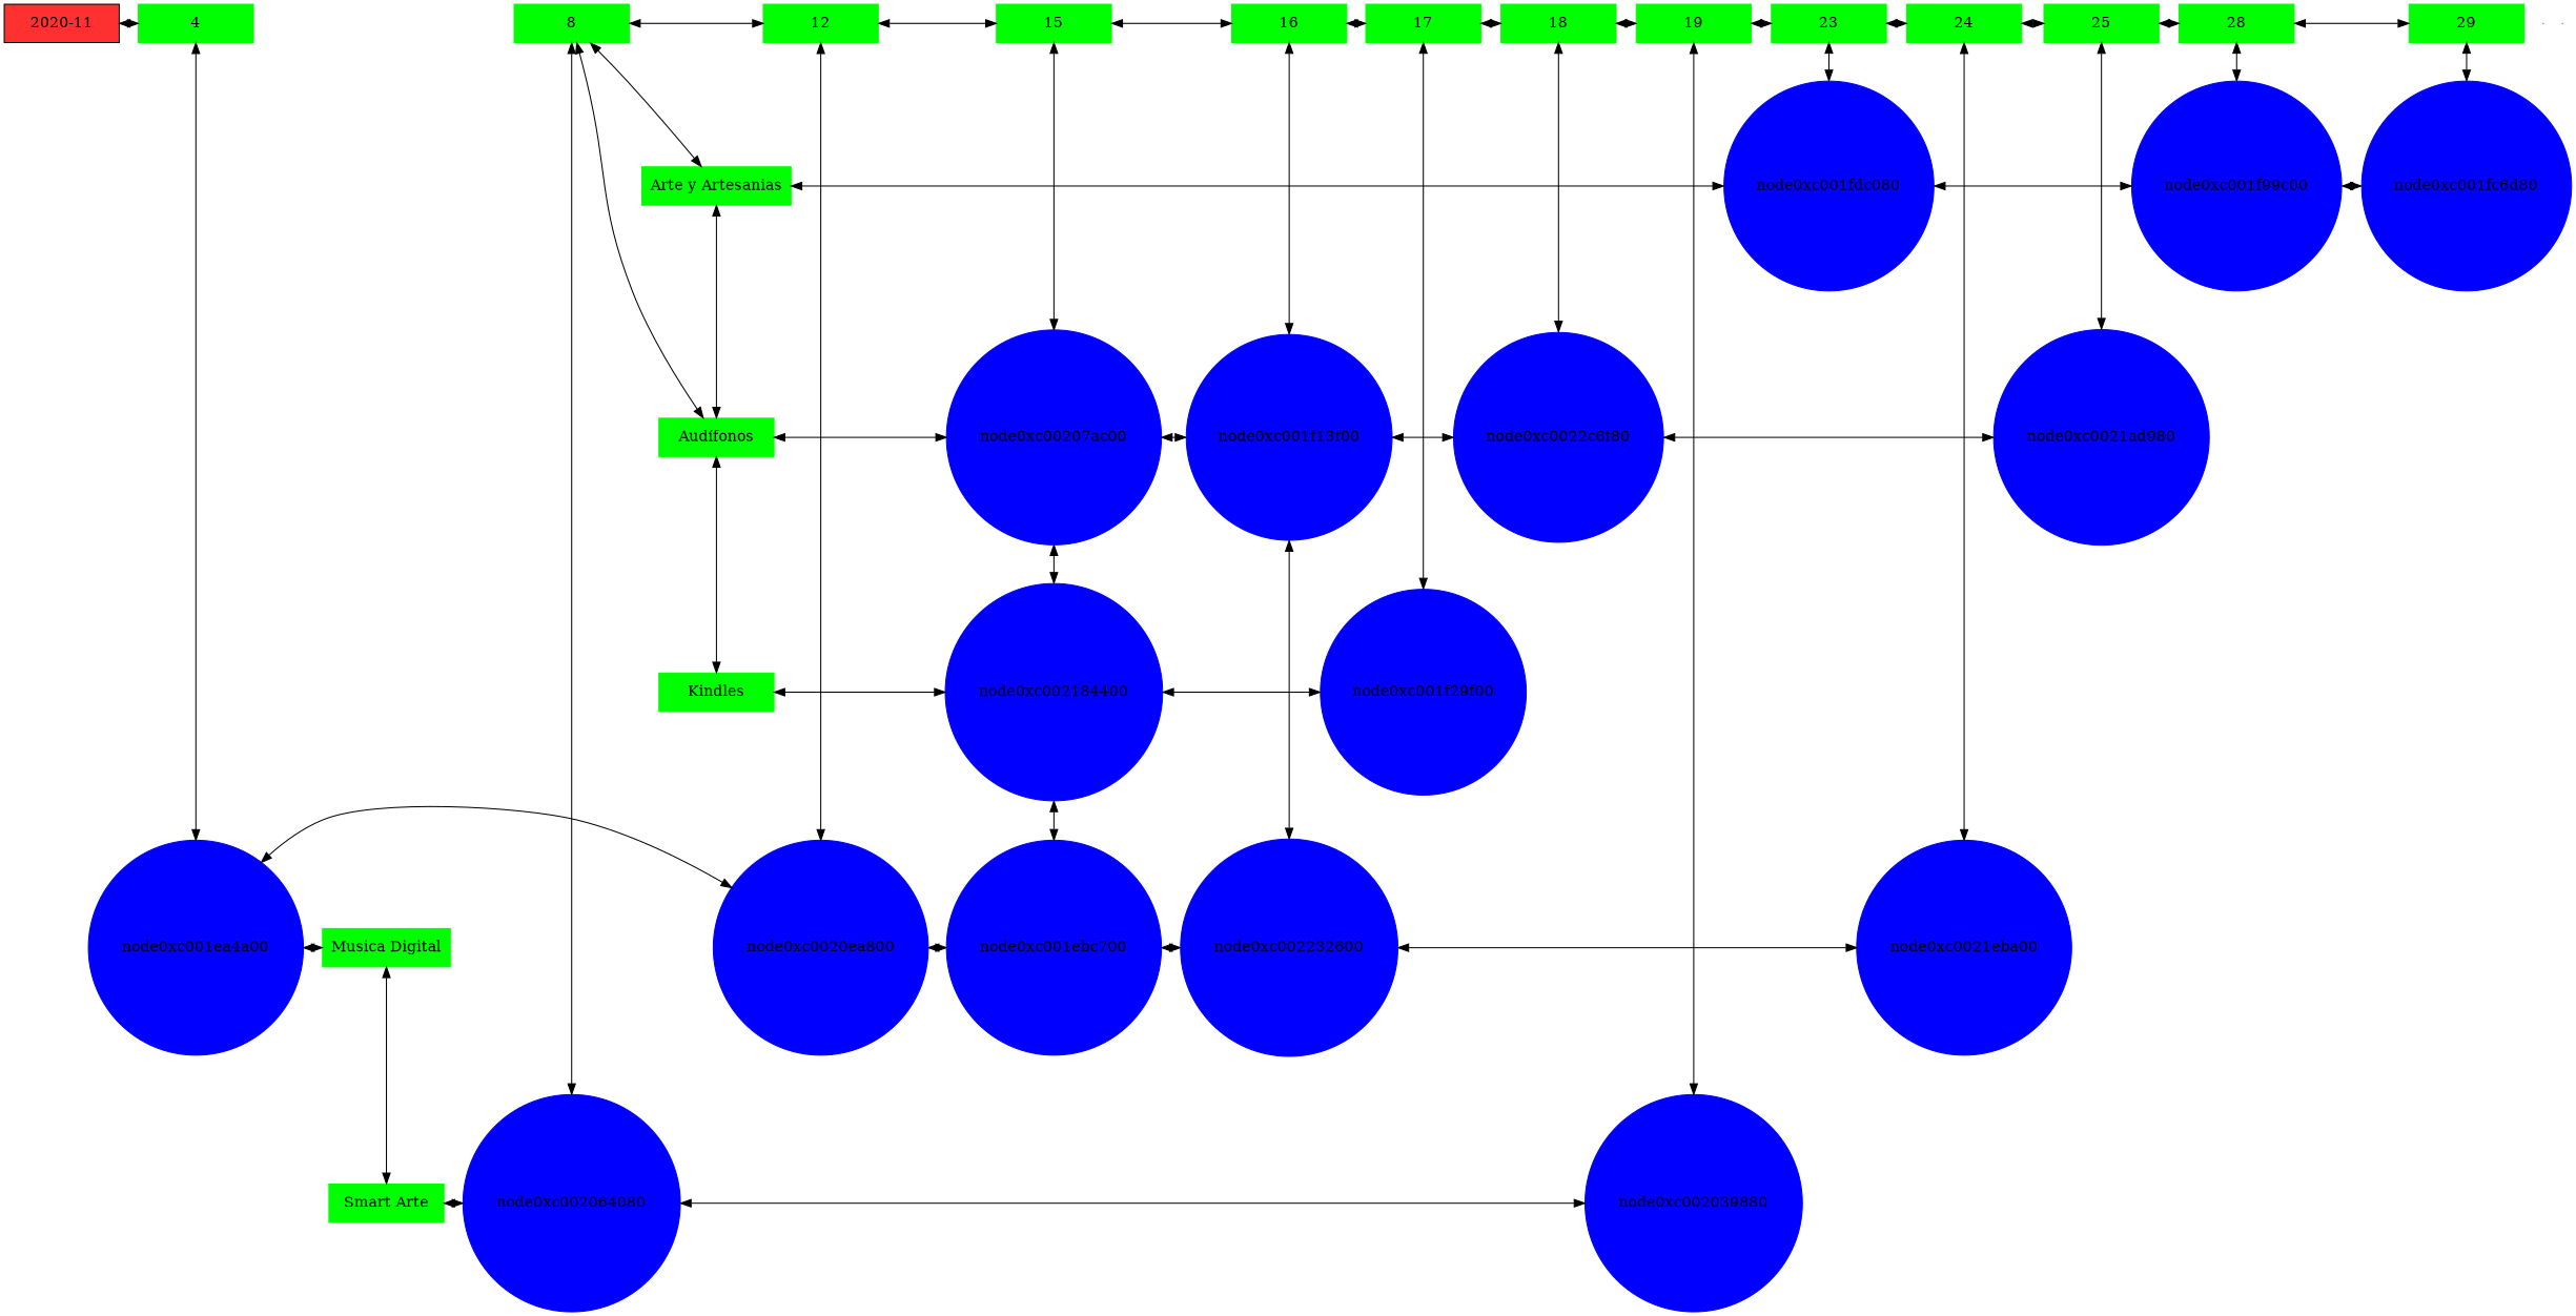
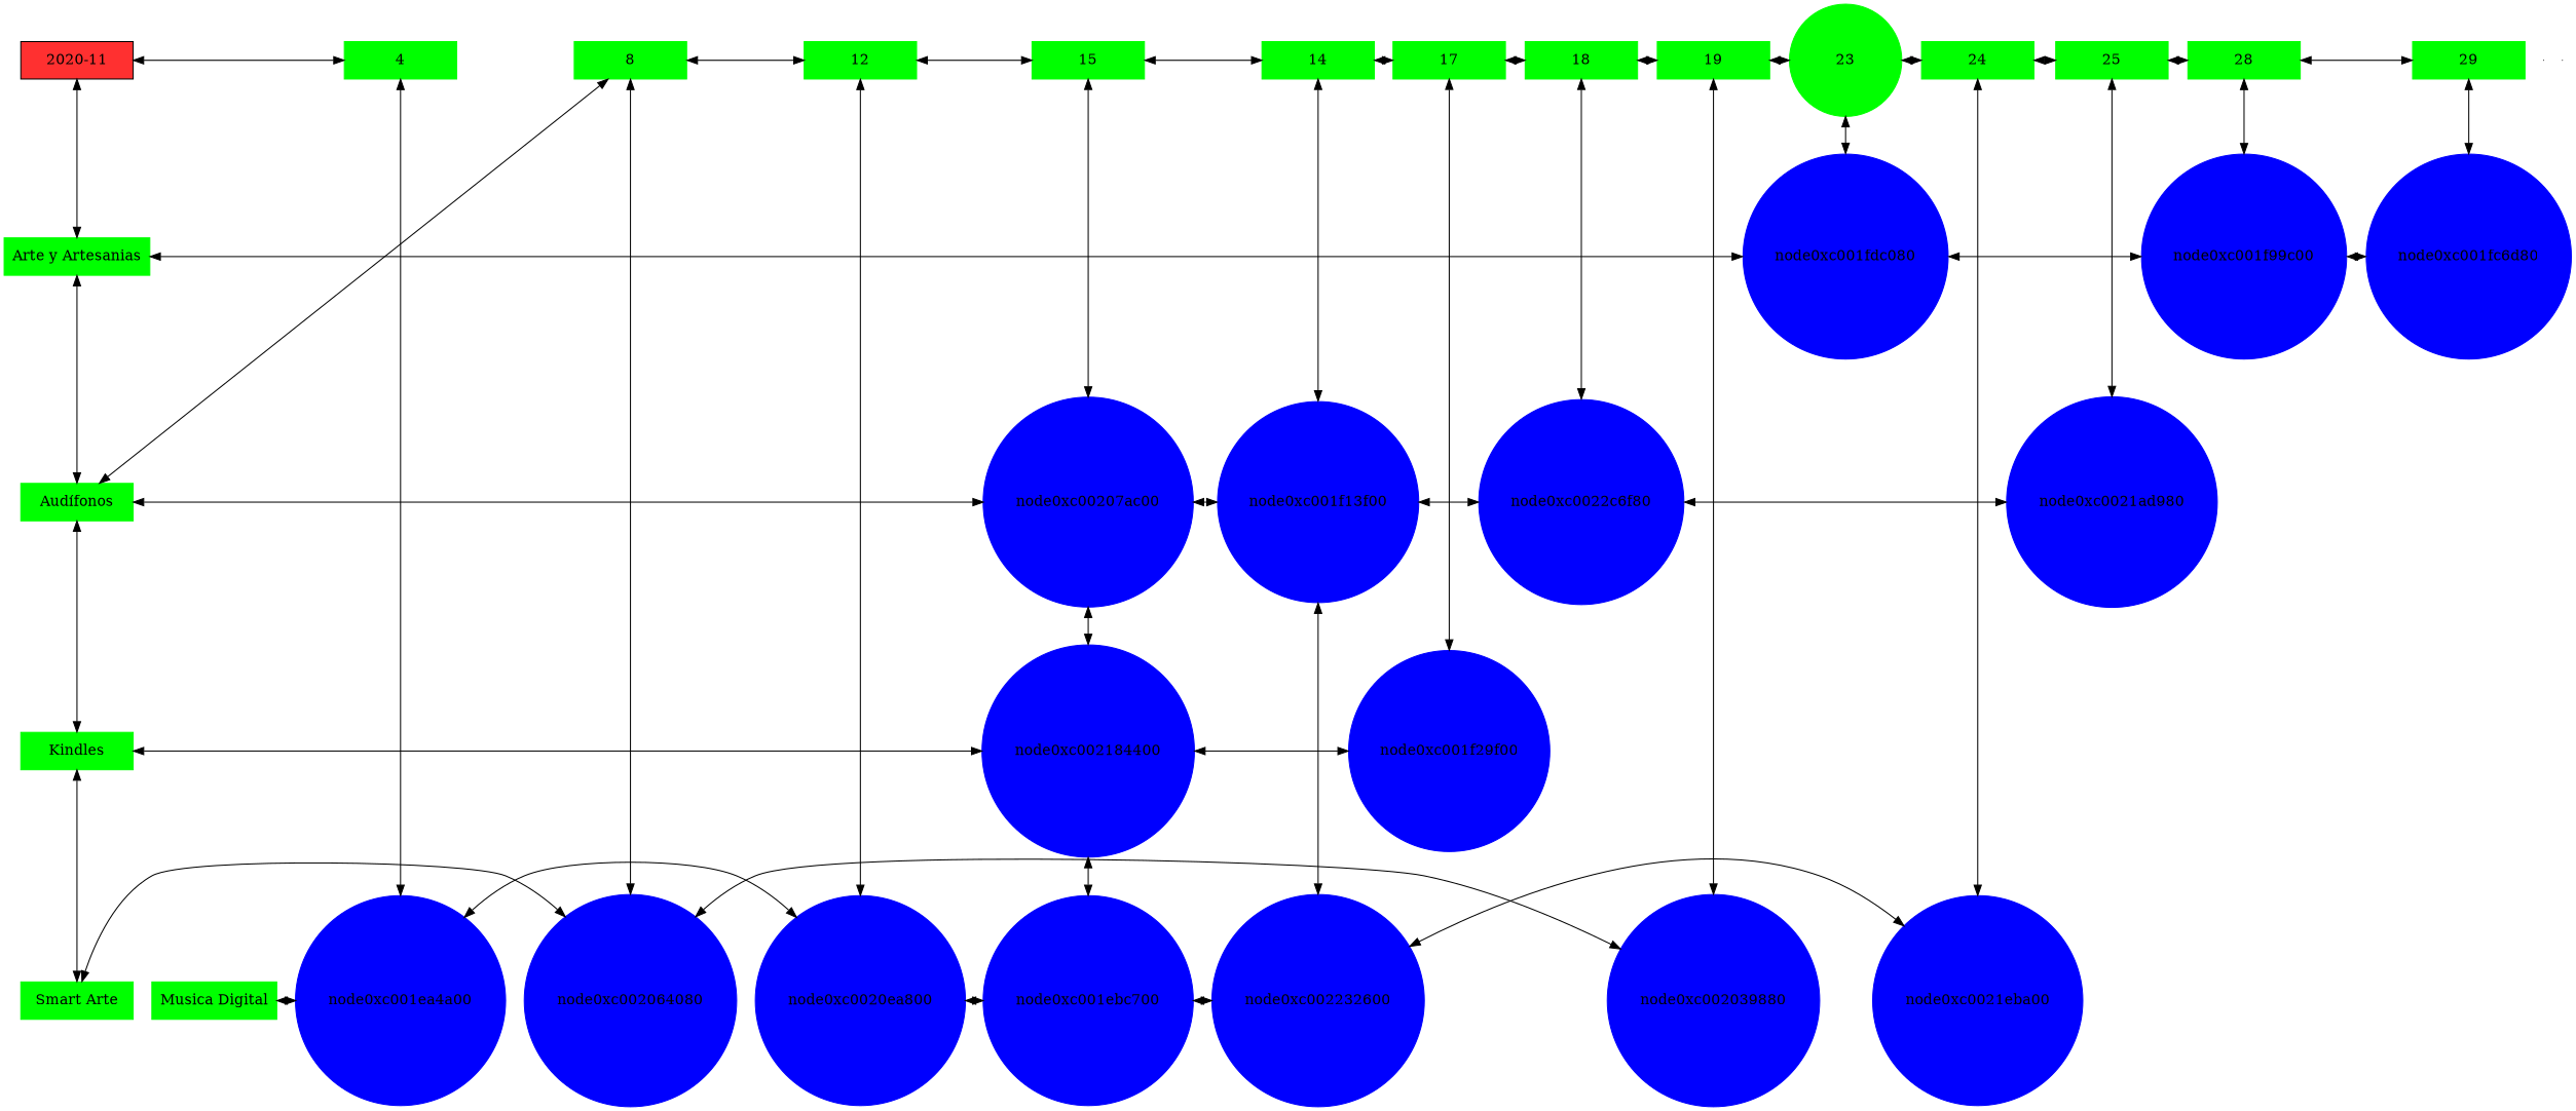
  digraph {
    node [group=1 shape=box style=filled color=green]
    edge [dir=both]
    n1 [fillcolor=firebrick1 label="2020-11" width=1.5 color=""]
    n2 [group=4 label=4 width=1.5]
    n3 [group=8 label=8 width=1.5]
    n4 [group=12 label=12 width=1.5]
    n5 [group=15 label=15 width=1.5]
-   n6 [group=16 label=16 width=1.5]
+   n6 [group=16 label=14 width=1.5]
    n7 [group=17 label=17 width=1.5]
    n8 [group=18 label=18 width=1.5]
    n9 [group=19 label=19 width=1.5]
-   n10 [group=23 label=23 width=1.5]
+   n10 [group=23 label=23 shape=circle width=1.5]
    n11 [group=24 label=24 width=1.5]
    n12 [group=25 label=25 width=1.5]
    n13 [group=28 label=28 width=1.5]
    n14 [group=29 label=29 width=1.5]
    n15 [label="Arte y Artesanias" width=1.5]
    node0xc001fdc080 [color=blue group=23 shape=circle width=0.5]
    node0xc001f13f00 [color=blue group=16 shape=circle width=0.5]
    node0xc0022c6f80 [color=blue group=18 shape=circle width=0.5]
    node0xc001f99c00 [color=blue group=28 shape=circle width=0.5]
    node0xc001fc6d80 [color=blue group=29 shape=circle width=0.5]
    n21 [label="Audífonos" width=1.5]
    node0xc00207ac00 [color=blue group=15 shape=circle width=0.5]
    node0xc0021ad980 [color=blue group=25 shape=circle width=0.5]
    n24 [label=Kindles width=1.5]
    node0xc002184400 [color=blue group=15 shape=circle width=0.5]
    node0xc001f29f00 [color=blue group=17 shape=circle width=0.5]
    n27 [label="Musica Digital" width=1.5]
    node0xc001ea4a00 [color=blue group=4 shape=circle width=0.5]
    node0xc0020ea800 [color=blue group=12 shape=circle width=0.5]
    node0xc001ebc700 [color=blue group=15 shape=circle width=0.5]
    node0xc002232600 [color=blue group=16 shape=circle width=0.5]
    node0xc0021eba00 [color=blue group=24 shape=circle width=0.5]
    n33 [label="Smart Arte" width=1.5]
    node0xc002064080 [color=blue group=8 shape=circle width=0.5]
    node0xc002039880 [color=blue group=19 shape=circle width=0.5]
    e0 [shape=point width=0 group="" style="" color=""]
    e1 [shape=point width=0 group="" style="" color=""]
    subgraph sub_1 {
      rank=same
      n1
      n2
    }
    subgraph sub_2 {
      rank=same
      n2
      n3
    }
    subgraph sub_3 {
      rank=same
      n3
      n4
    }
    subgraph sub_4 {
      rank=same
      n4
      n5
    }
    subgraph sub_5 {
      rank=same
      n5
      n6
    }
    subgraph sub_6 {
      rank=same
      n6
      n7
    }
    subgraph sub_7 {
      rank=same
      n7
      n8
    }
    subgraph sub_8 {
      rank=same
      n8
      n9
    }
    subgraph sub_9 {
      rank=same
      n9
      n10
    }
    subgraph sub_10 {
      rank=same
      n10
      n11
    }
    subgraph sub_11 {
      rank=same
      n11
      n12
    }
    subgraph sub_12 {
      rank=same
      n12
      n13
    }
    subgraph sub_13 {
      rank=same
      n13
      n14
    }
    subgraph sub_14 {
      rank=same
      n15
      node0xc001fdc080
    }
    subgraph sub_15 {
      rank=same
      node0xc001f13f00
      node0xc0022c6f80
    }
    subgraph sub_16 {
      rank=same
      node0xc001fdc080
      node0xc001f99c00
    }
    subgraph sub_17 {
      rank=same
      node0xc001f99c00
      node0xc001fc6d80
    }
    subgraph sub_18 {
      rank=same
      n21
      node0xc00207ac00
    }
    subgraph sub_19 {
      rank=same
      node0xc001f13f00
      node0xc00207ac00
    }
    subgraph sub_20 {
      rank=same
      node0xc0022c6f80
      node0xc0021ad980
    }
    subgraph sub_21 {
      rank=same
      n24
      node0xc002184400
    }
    subgraph sub_22 {
      rank=same
      node0xc002184400
      node0xc001f29f00
    }
    subgraph sub_23 {
      rank=same
      n27
      node0xc001ea4a00
    }
    subgraph sub_24 {
      rank=same
      node0xc001ea4a00
      node0xc0020ea800
    }
    subgraph sub_25 {
      rank=same
      node0xc0020ea800
      node0xc001ebc700
    }
    subgraph sub_26 {
      rank=same
      node0xc001ebc700
      node0xc002232600
    }
    subgraph sub_27 {
      rank=same
      node0xc002232600
      node0xc0021eba00
    }
    subgraph sub_28 {
      rank=same
      n33
      node0xc002064080
    }
    subgraph sub_29 {
      rank=same
      node0xc002064080
      node0xc002039880
    }
    n1 -> n2
-   n3 -> n15
+   n1 -> n15
    n2 -> node0xc001ea4a00
    n3 -> n4
    n3 -> node0xc002064080
    n4 -> n5
    n4 -> node0xc0020ea800
    n5 -> n6
    n5 -> node0xc00207ac00
    n6 -> n7
    n6 -> node0xc001f13f00
    n7 -> n8
    n7 -> node0xc001f29f00
    n8 -> n9
    n8 -> node0xc0022c6f80
    n9 -> n10
    n9 -> node0xc002039880
    n10 -> n11
    n10 -> node0xc001fdc080
    n11 -> n12
    n11 -> node0xc0021eba00
    n12 -> n13
    n12 -> node0xc0021ad980
    n13 -> n14
    n13 -> node0xc001f99c00
    n14 -> node0xc001fc6d80
    n15 -> node0xc001fdc080
    n15 -> n21
    node0xc001fdc080 -> node0xc001f99c00
    node0xc001f13f00 -> node0xc0022c6f80
    node0xc001f13f00 -> node0xc002232600
    node0xc0022c6f80 -> node0xc0021ad980
    node0xc001f99c00 -> node0xc001fc6d80
    n21 -> n3
    n21 -> node0xc00207ac00
    n21 -> n24
    node0xc00207ac00 -> node0xc001f13f00
    node0xc00207ac00 -> node0xc002184400
    n24 -> node0xc002184400
    node0xc002184400 -> node0xc001f29f00
    node0xc002184400 -> node0xc001ebc700
    n27 -> node0xc001ea4a00
-   n27 -> n33
+   n24 -> n33
    node0xc001ea4a00 -> node0xc0020ea800
    node0xc0020ea800 -> node0xc001ebc700
    node0xc001ebc700 -> node0xc002232600
    node0xc002232600 -> node0xc0021eba00
    n33 -> node0xc002064080
    node0xc002064080 -> node0xc002039880
  }
